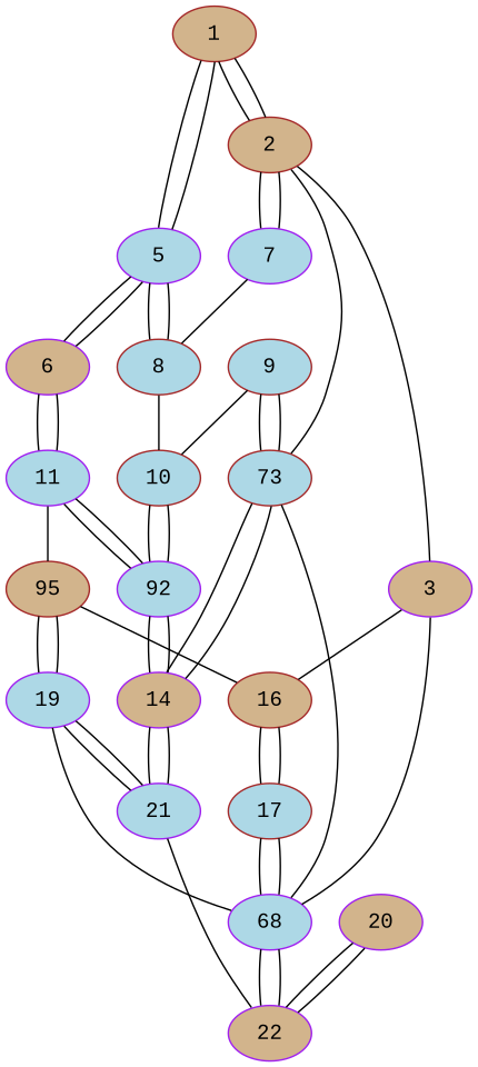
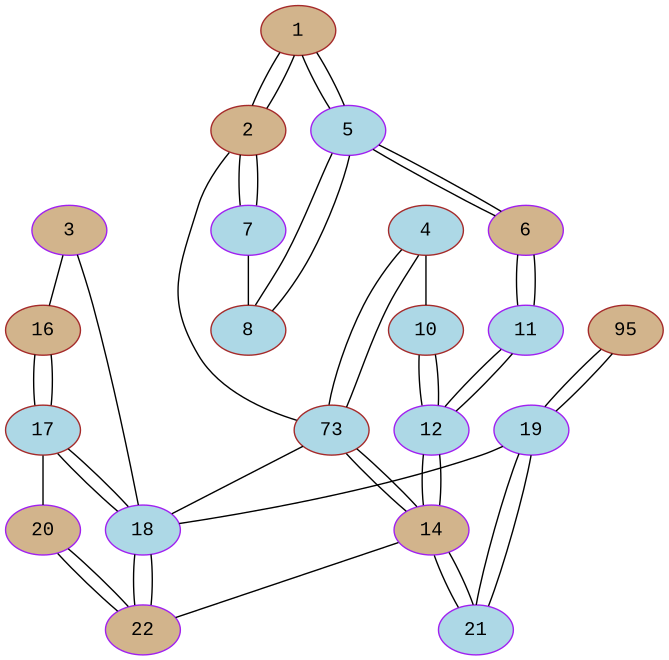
  graph {
    fontname="Liberation Mono"
    node [color=purple fillcolor=lightblue fontname="Liberation Mono" style=filled]
    edge [fontname="Liberation Mono"]
    1 [color=brown fillcolor=tan]
    2 [color=brown fillcolor=tan]
    5
    3 [fillcolor=tan]
    7
    n6 [color=brown label=73]
    6 [fillcolor=tan]
    8 [color=brown]
    16 [color=brown fillcolor=tan]
-   18 [label=68]
+   18
    14 [fillcolor=tan]
    17 [color=brown]
    22 [fillcolor=tan]
    11
    10 [color=brown]
-   12 [label=92]
+   12
    n17 [color=brown fillcolor=tan label=95]
-   9 [color=brown]
+   9 [color=brown label=4]
    19
    21
    20 [fillcolor=tan]
    1 -- 2
    1 -- 2
    1 -- 5
    1 -- 5
-   2 -- 3
    2 -- 7
    2 -- 7
    2 -- n6
    5 -- 6
    5 -- 6
    5 -- 8
    5 -- 8
    3 -- 16
    3 -- 18
    7 -- 8
    n6 -- 18
    n6 -- 14
    n6 -- 14
    6 -- 11
    6 -- 11
-   8 -- 10
    16 -- 17
    16 -- 17
    18 -- 22
    18 -- 22
    14 -- 21
    14 -- 21
    17 -- 18
    17 -- 18
+   17 -- 20
    11 -- 12
    11 -- 12
-   11 -- n17
    10 -- 12
    10 -- 12
    12 -- 14
    12 -- 14
-   n17 -- 16
    n17 -- 19
    n17 -- 19
    9 -- n6
    9 -- n6
    9 -- 10
    19 -- 18
    19 -- 21
    19 -- 21
-   21 -- 22
+   14 -- 22
    20 -- 22
    20 -- 22
  }
